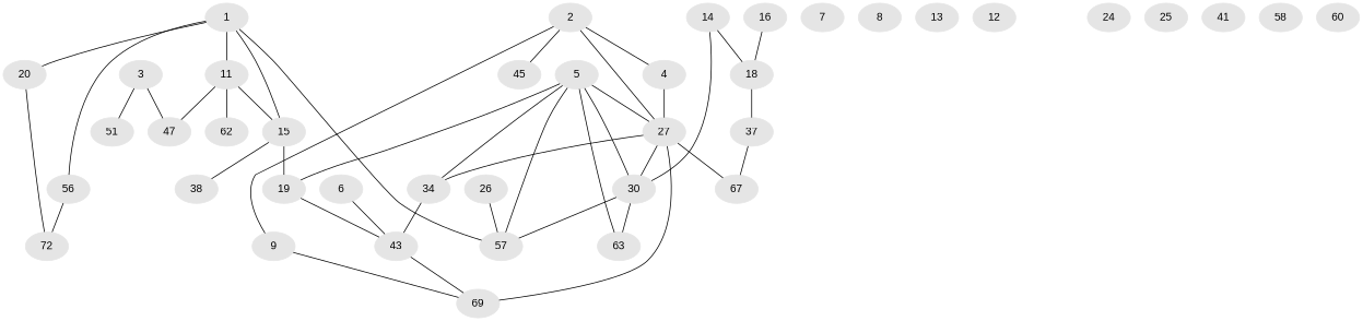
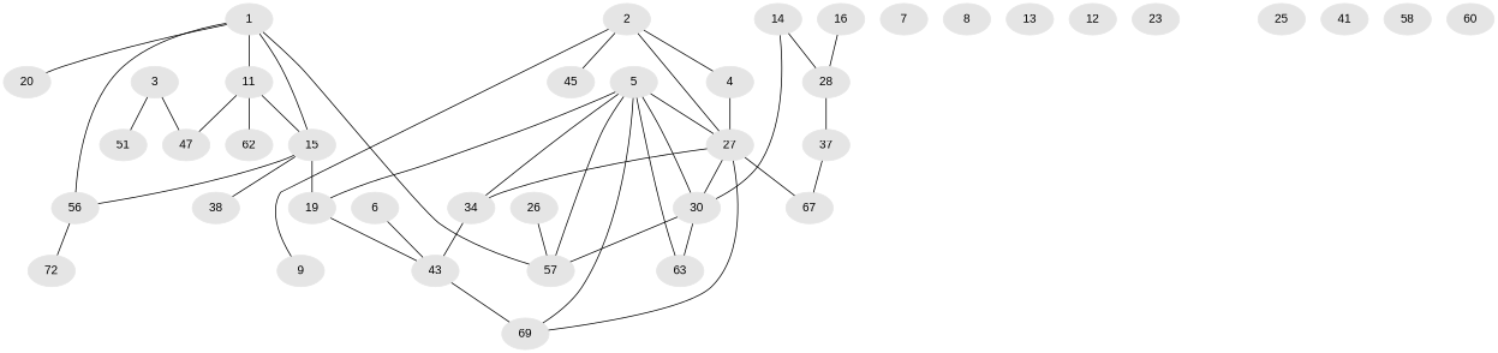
  graph {
    fontname="Liberation Sans"
    node [color=gray90 fontname="Liberation Sans" style=filled]
    edge [fontname="Liberation Sans"]
    1 [super="+55+29"]
    11 [super="+32"]
    15 [super="+53+21"]
    20
    56
    57
    47
    62
    19 [super="+48"]
    38 [super="+77+79"]
    72 [super="+74+78"]
    2 [super="+17"]
    4
    9
    27 [super="+46+28"]
    45 [super="+68"]
    30 [super="+31+39"]
    34
    69
    67
    3 [super="+33"]
    51
    5 [super="+84+13+50"]
    63
    43 [super="+71+44"]
    6
    7
    8
    n29 [label=13]
    12
    14 [super="+42+35"]
-   18 [super="+40"]
+   18 [super="+40" label=28]
    37 [super="+41"]
    16
-   24
+   23
    25
    26 [super="+75"]
    n39 [label=41]
    58
    60 [super="+70"]
    1 -- 11
    1 -- 15 [weight=2]
    1 -- 20 [weight=2]
    1 -- 56
    1 -- 57
    11 -- 15
    11 -- 47
    11 -- 62
+   15 -- 56
    15 -- 19
    15 -- 38
-   20 -- 72
    56 -- 72
    19 -- 43
    2 -- 4
    2 -- 9
    2 -- 27
    2 -- 45
    4 -- 27
    27 -- 30
    27 -- 34
    27 -- 69
    27 -- 67
    30 -- 57
    30 -- 63
    34 -- 43
    3 -- 47
    3 -- 51
    5 -- 57
    5 -- 19
    5 -- 27 [weight=2]
    5 -- 30 [weight=2]
    5 -- 34
-   9 -- 69
+   5 -- 69
    5 -- 63
    43 -- 69
    6 -- 43
    14 -- 30
    14 -- 18
    18 -- 37
    37 -- 67
    16 -- 18
    26 -- 57
  }
